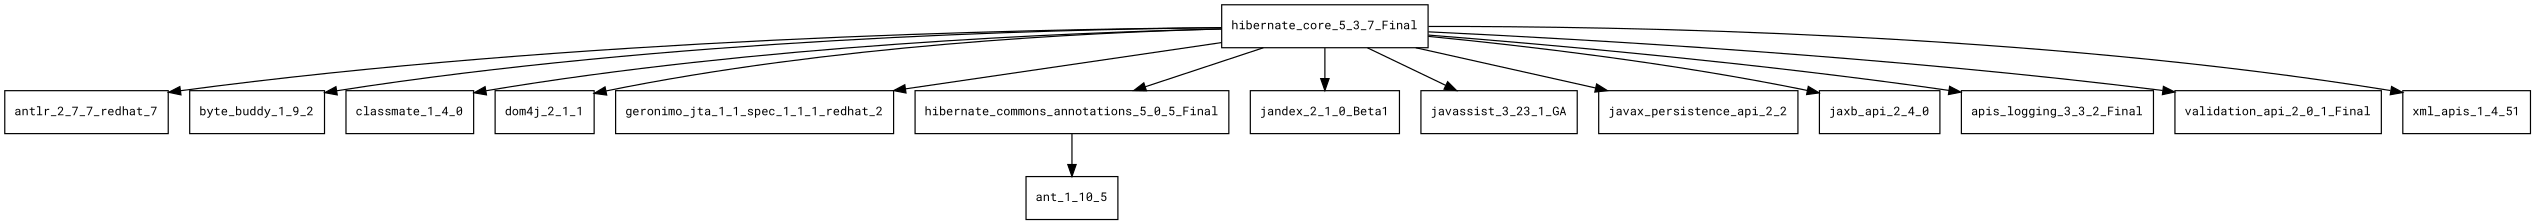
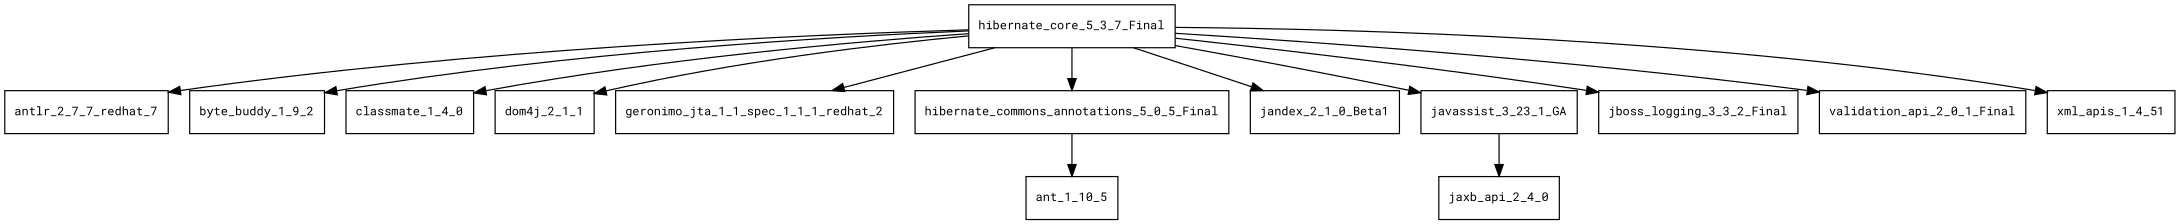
  digraph {
    fontname="Roboto Mono"
    node [fontname="Roboto Mono" fontsize=10.0 shape=box]
    edge [fontname="Roboto Mono"]
    hibernate_core_5_3_7_Final
    antlr_2_7_7_redhat_7
    byte_buddy_1_9_2
    classmate_1_4_0
    dom4j_2_1_1
    geronimo_jta_1_1_spec_1_1_1_redhat_2
    hibernate_commons_annotations_5_0_5_Final
    jandex_2_1_0_Beta1
    javassist_3_23_1_GA
-   javax_persistence_api_2_2
    jaxb_api_2_4_0
-   jboss_logging_3_3_2_Final [label=apis_logging_3_3_2_Final]
+   jboss_logging_3_3_2_Final
    validation_api_2_0_1_Final
    n14 [label=xml_apis_1_4_51]
    ant_1_10_5
    hibernate_core_5_3_7_Final -> antlr_2_7_7_redhat_7
    hibernate_core_5_3_7_Final -> byte_buddy_1_9_2
    hibernate_core_5_3_7_Final -> classmate_1_4_0
    hibernate_core_5_3_7_Final -> dom4j_2_1_1
    hibernate_core_5_3_7_Final -> geronimo_jta_1_1_spec_1_1_1_redhat_2
    hibernate_core_5_3_7_Final -> hibernate_commons_annotations_5_0_5_Final
    hibernate_core_5_3_7_Final -> jandex_2_1_0_Beta1
    hibernate_core_5_3_7_Final -> javassist_3_23_1_GA
-   hibernate_core_5_3_7_Final -> javax_persistence_api_2_2
-   hibernate_core_5_3_7_Final -> jaxb_api_2_4_0
+   javassist_3_23_1_GA -> jaxb_api_2_4_0
    hibernate_core_5_3_7_Final -> jboss_logging_3_3_2_Final
    hibernate_core_5_3_7_Final -> validation_api_2_0_1_Final
    hibernate_core_5_3_7_Final -> n14
    hibernate_commons_annotations_5_0_5_Final -> ant_1_10_5
  }
